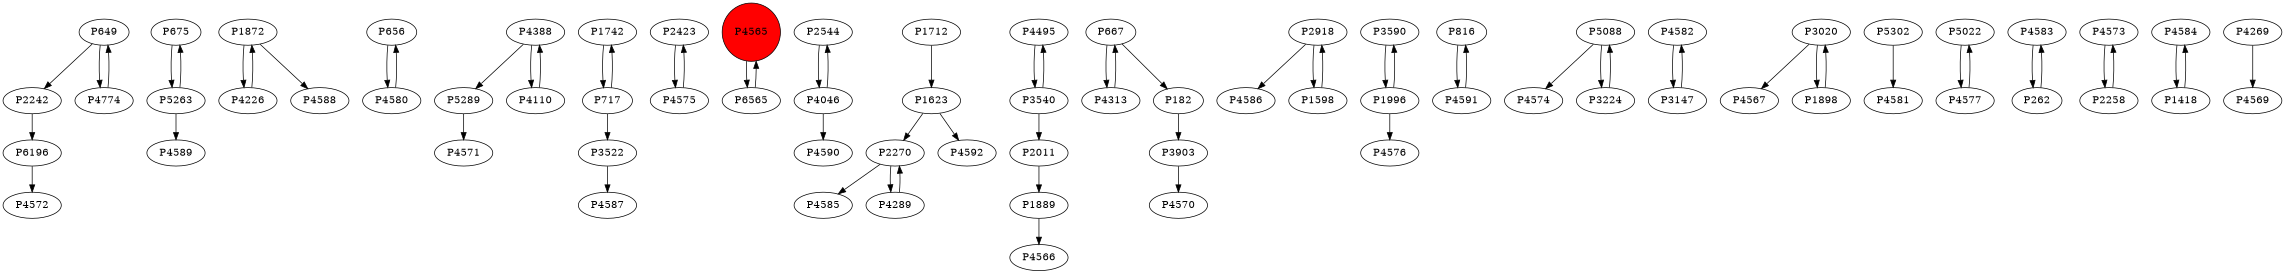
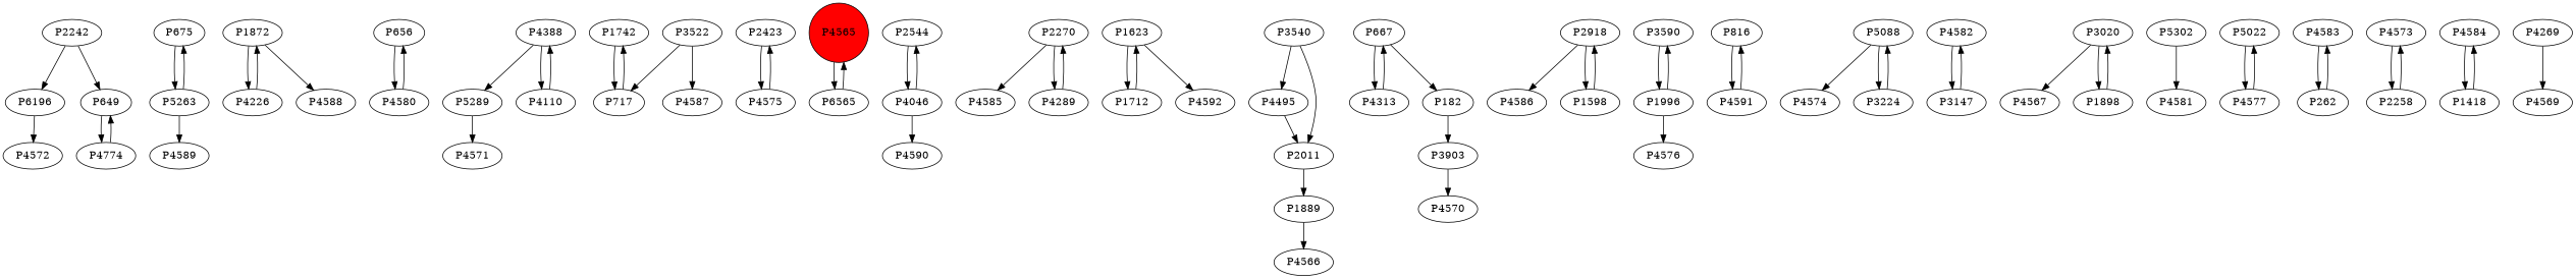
  digraph {
    P6196
    P4572
    P675
    P5263
    P4589
    P1872
    P4226
    P4588
    P656
    P4580
    P2242
    P5289
    P4571
    P1742
    P717
    P3522
    P4587
    P2423
    P4575
    P4565 [fillcolor=red shape=circle style=filled]
    P6565
    P2544
    P4046
    P4590
    P2270
    P4585
    P4289
    P1623
    P1712
    P4592
    P4495
    P3540
    P2011
    P1889
    P3903
    P4570
    P2918
    P4586
    P1598
    P3590
    P1996
    P4576
    P667
    P4313
    P182
    P816
    P4591
    P649
    P4774
    P5088
    P4574
    P3224
    P4388
    P4110
    P4582
    P3147
    P4566
    P3020
    P4567
    P1898
    n61 [label=P5302]
    P4581
    P5022
    P4577
    P4583
    P262
    P4573
    P2258
    P4584
    P1418
    P4269
    P4569
    P6196 -> P4572
    P675 -> P5263
    P5263 -> P675
    P5263 -> P4589
    P1872 -> P4226
    P1872 -> P4588
    P4226 -> P1872
    P656 -> P4580
    P4580 -> P656
    P2242 -> P6196
    P5289 -> P4571
    P1742 -> P717
    P717 -> P1742
-   P717 -> P3522
+   P3522 -> P717
    P3522 -> P4587
    P2423 -> P4575
    P4575 -> P2423
    P4565 -> P6565
    P6565 -> P4565
    P2544 -> P4046
    P4046 -> P2544
    P4046 -> P4590
    P2270 -> P4585
    P2270 -> P4289
    P4289 -> P2270
-   P1623 -> P2270
+   P1623 -> P1712
    P1623 -> P4592
    P1712 -> P1623
-   P4495 -> P3540
+   P4495 -> P2011
    P3540 -> P4495
    P3540 -> P2011
    P2011 -> P1889
    P1889 -> P4566
    P3903 -> P4570
    P2918 -> P4586
    P2918 -> P1598
    P1598 -> P2918
    P3590 -> P1996
    P1996 -> P3590
    P1996 -> P4576
    P667 -> P4313
    P667 -> P182
    P4313 -> P667
    P182 -> P3903
    P816 -> P4591
    P4591 -> P816
-   P649 -> P2242
+   P2242 -> P649
    P649 -> P4774
    P4774 -> P649
    P5088 -> P4574
    P5088 -> P3224
    P3224 -> P5088
    P4388 -> P5289
    P4388 -> P4110
    P4110 -> P4388
    P4582 -> P3147
    P3147 -> P4582
    P3020 -> P4567
    P3020 -> P1898
    P1898 -> P3020
    n61 -> P4581
    P5022 -> P4577
    P4577 -> P5022
    P4583 -> P262
    P262 -> P4583
    P4573 -> P2258
    P2258 -> P4573
    P4584 -> P1418
    P1418 -> P4584
    P4269 -> P4569
  }
